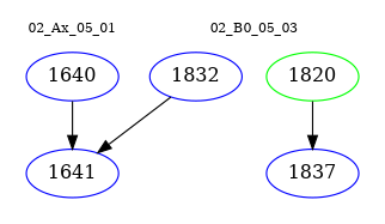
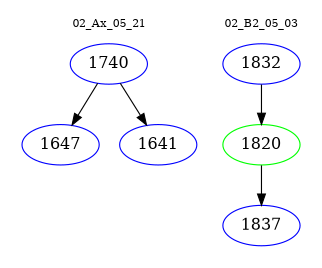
  digraph {
    node [color=blue]
    edge [color=black]
-   n1 [label=1640]
+   n1 [label=1740]
+   n2 [label=1647]
    n3 [label=1641]
    n4 [label=1832]
    n5 [color=green label=1820]
    n6 [label=1837]
    subgraph cluster_1 {
      color=white
      fontsize=10
-     label="02_Ax_05_01"
+     label="02_Ax_05_21"
      n1
+     n2
      n3
    }
    subgraph cluster_2 {
      color=white
      fontsize=10
-     label="02_B0_05_03"
+     label="02_B2_05_03"
      n4
      n5
      n6
    }
+   n1 -> n2
    n1 -> n3
-   n4 -> n3
+   n4 -> n5
    n5 -> n6
  }
